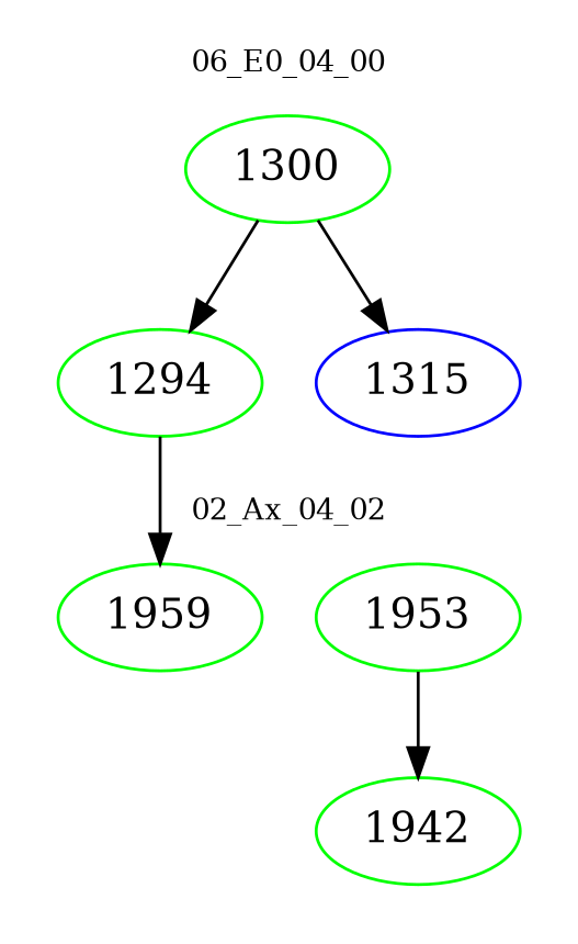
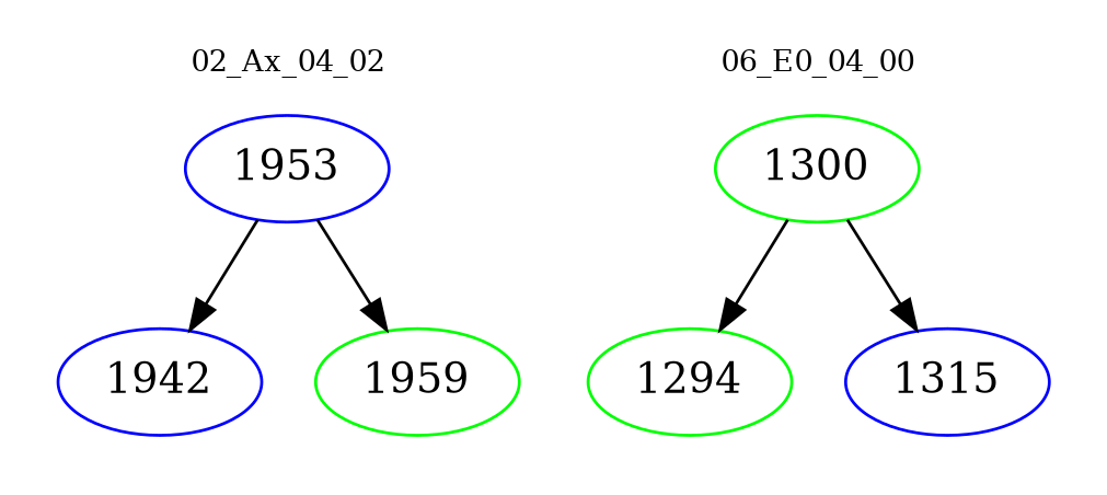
  digraph {
    node [color=green]
    edge [color=black]
-   n1 [label=1953]
-   n2 [label=1942]
+   n1 [color=blue label=1953]
+   n2 [color=blue label=1942]
    n3 [label=1959]
    n4 [label=1300]
    n5 [label=1294]
    n6 [color=blue label=1315]
    subgraph cluster_1 {
      color=white
      fontsize=10
      label="02_Ax_04_02"
      n1
      n2
      n3
    }
    subgraph cluster_2 {
      color=white
      fontsize=10
      label="06_E0_04_00"
      n4
      n5
      n6
    }
    n1 -> n2
-   n5 -> n3
+   n1 -> n3
    n4 -> n5
    n4 -> n6
  }
